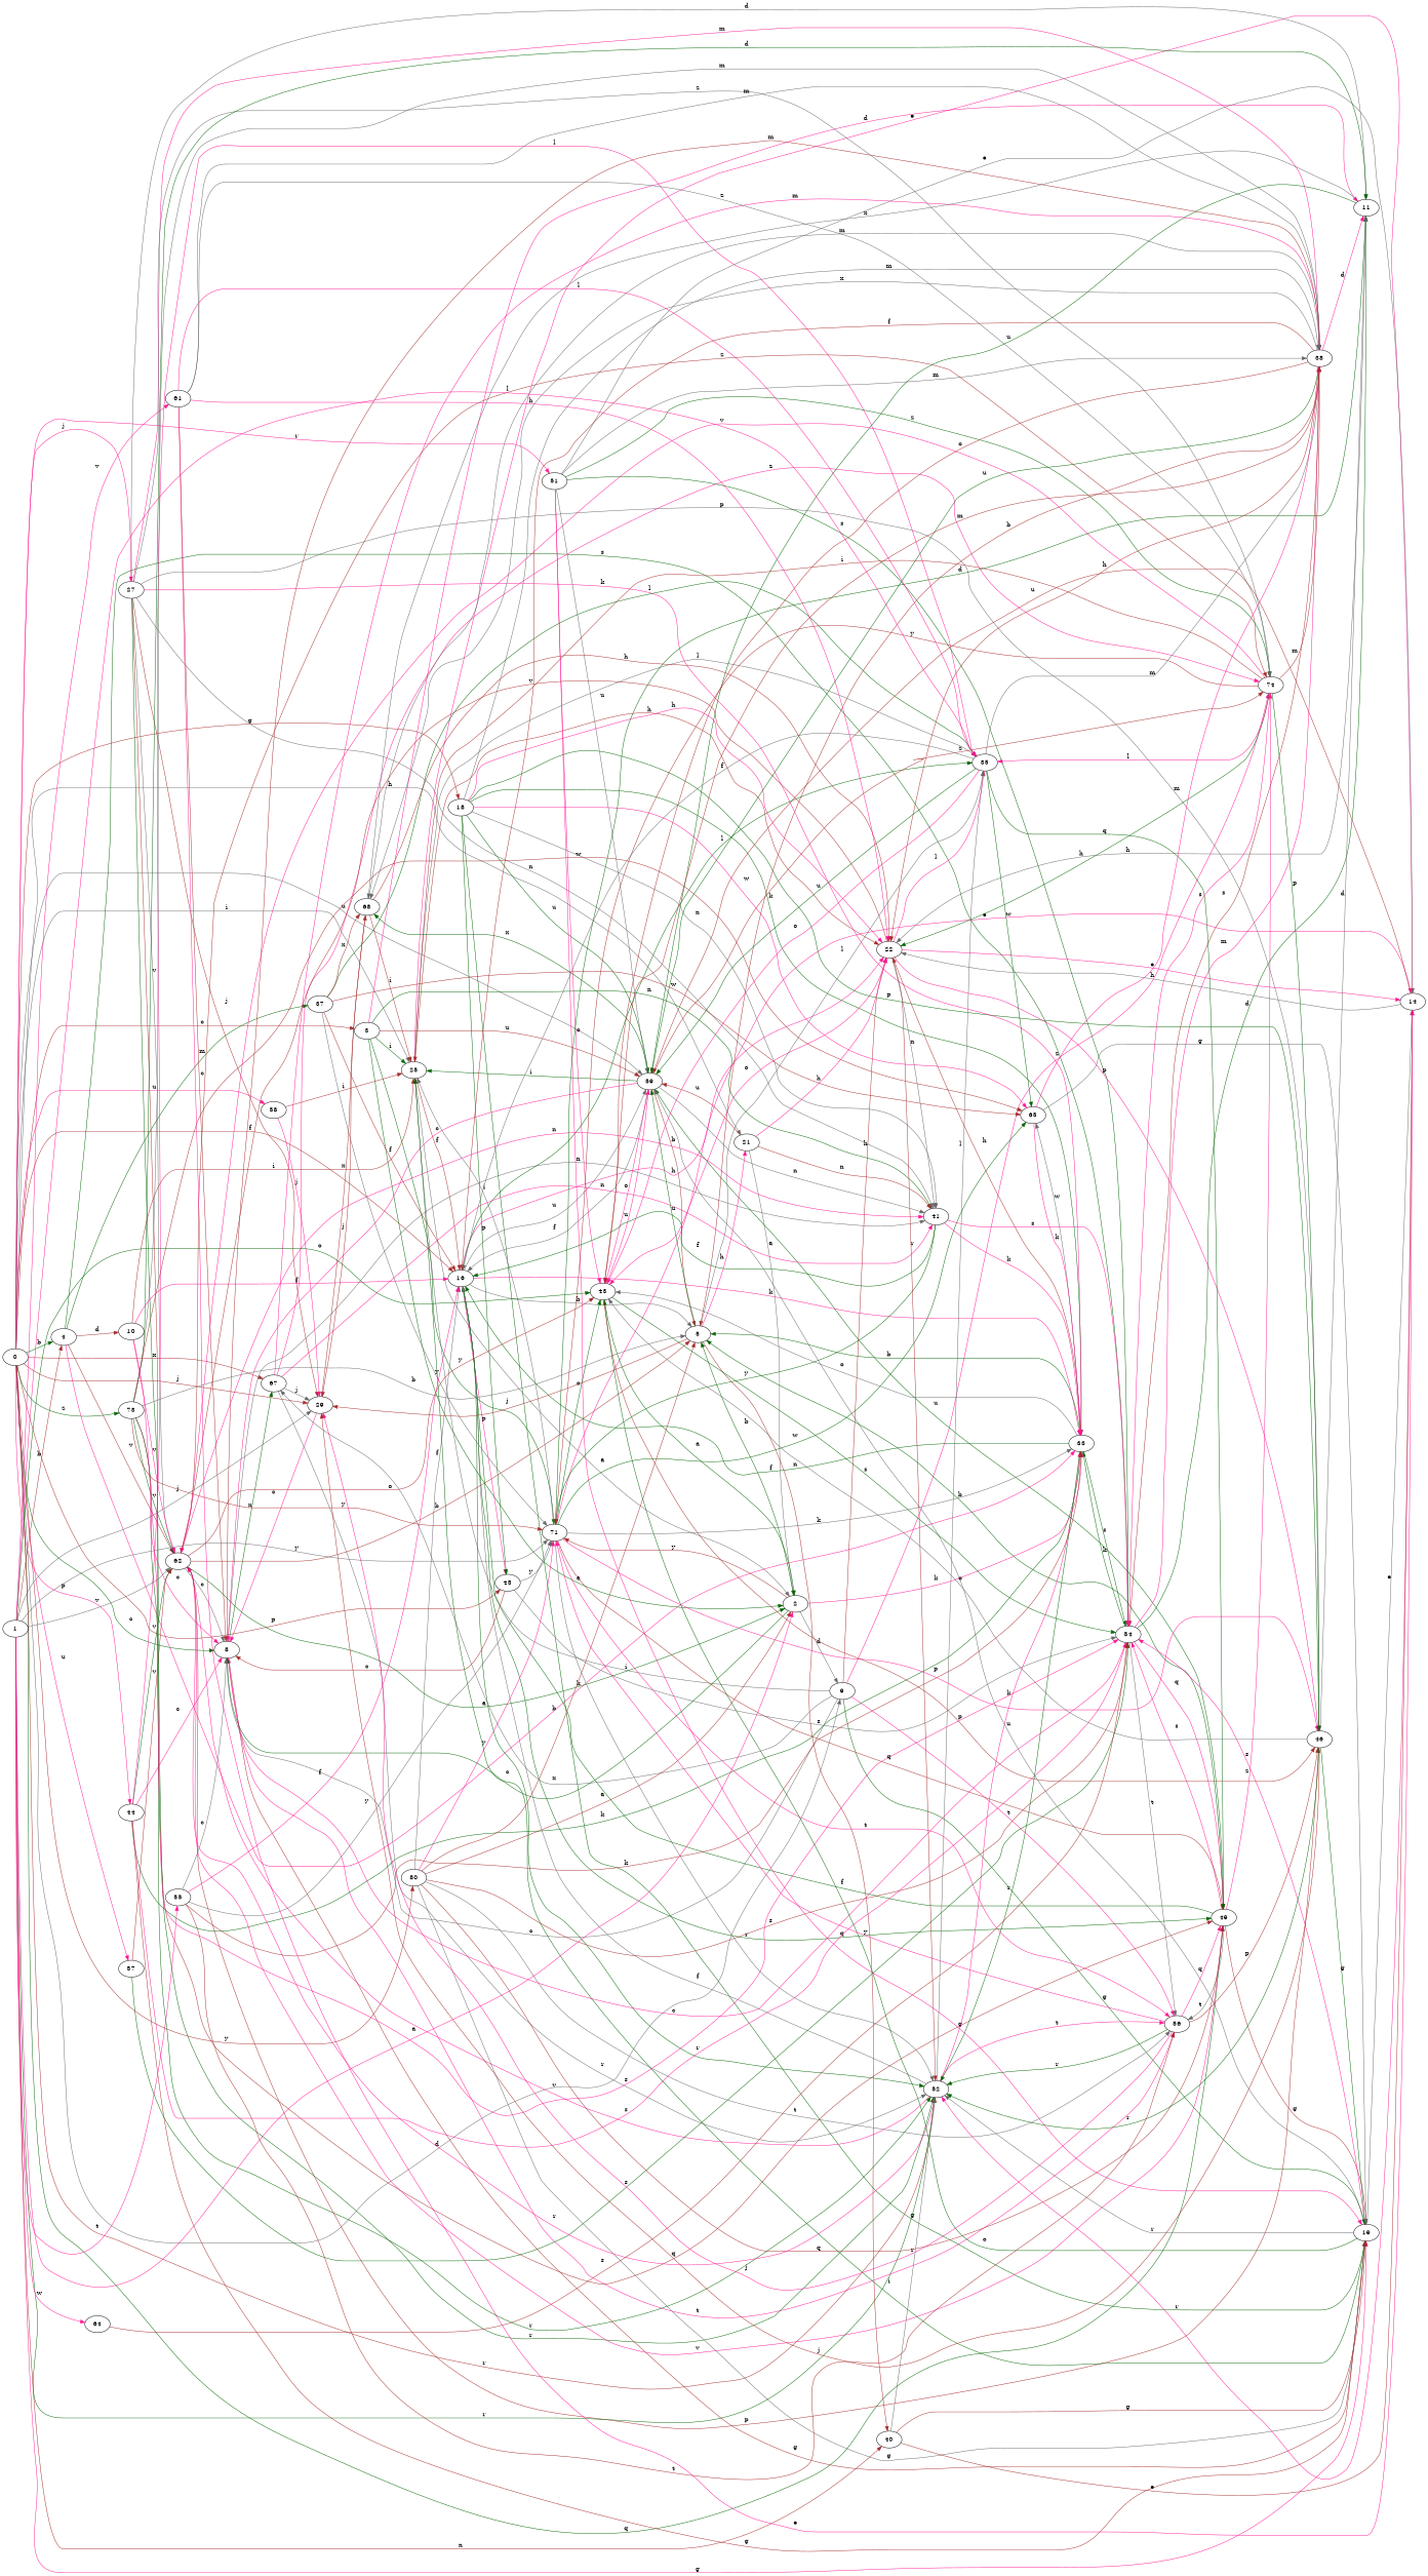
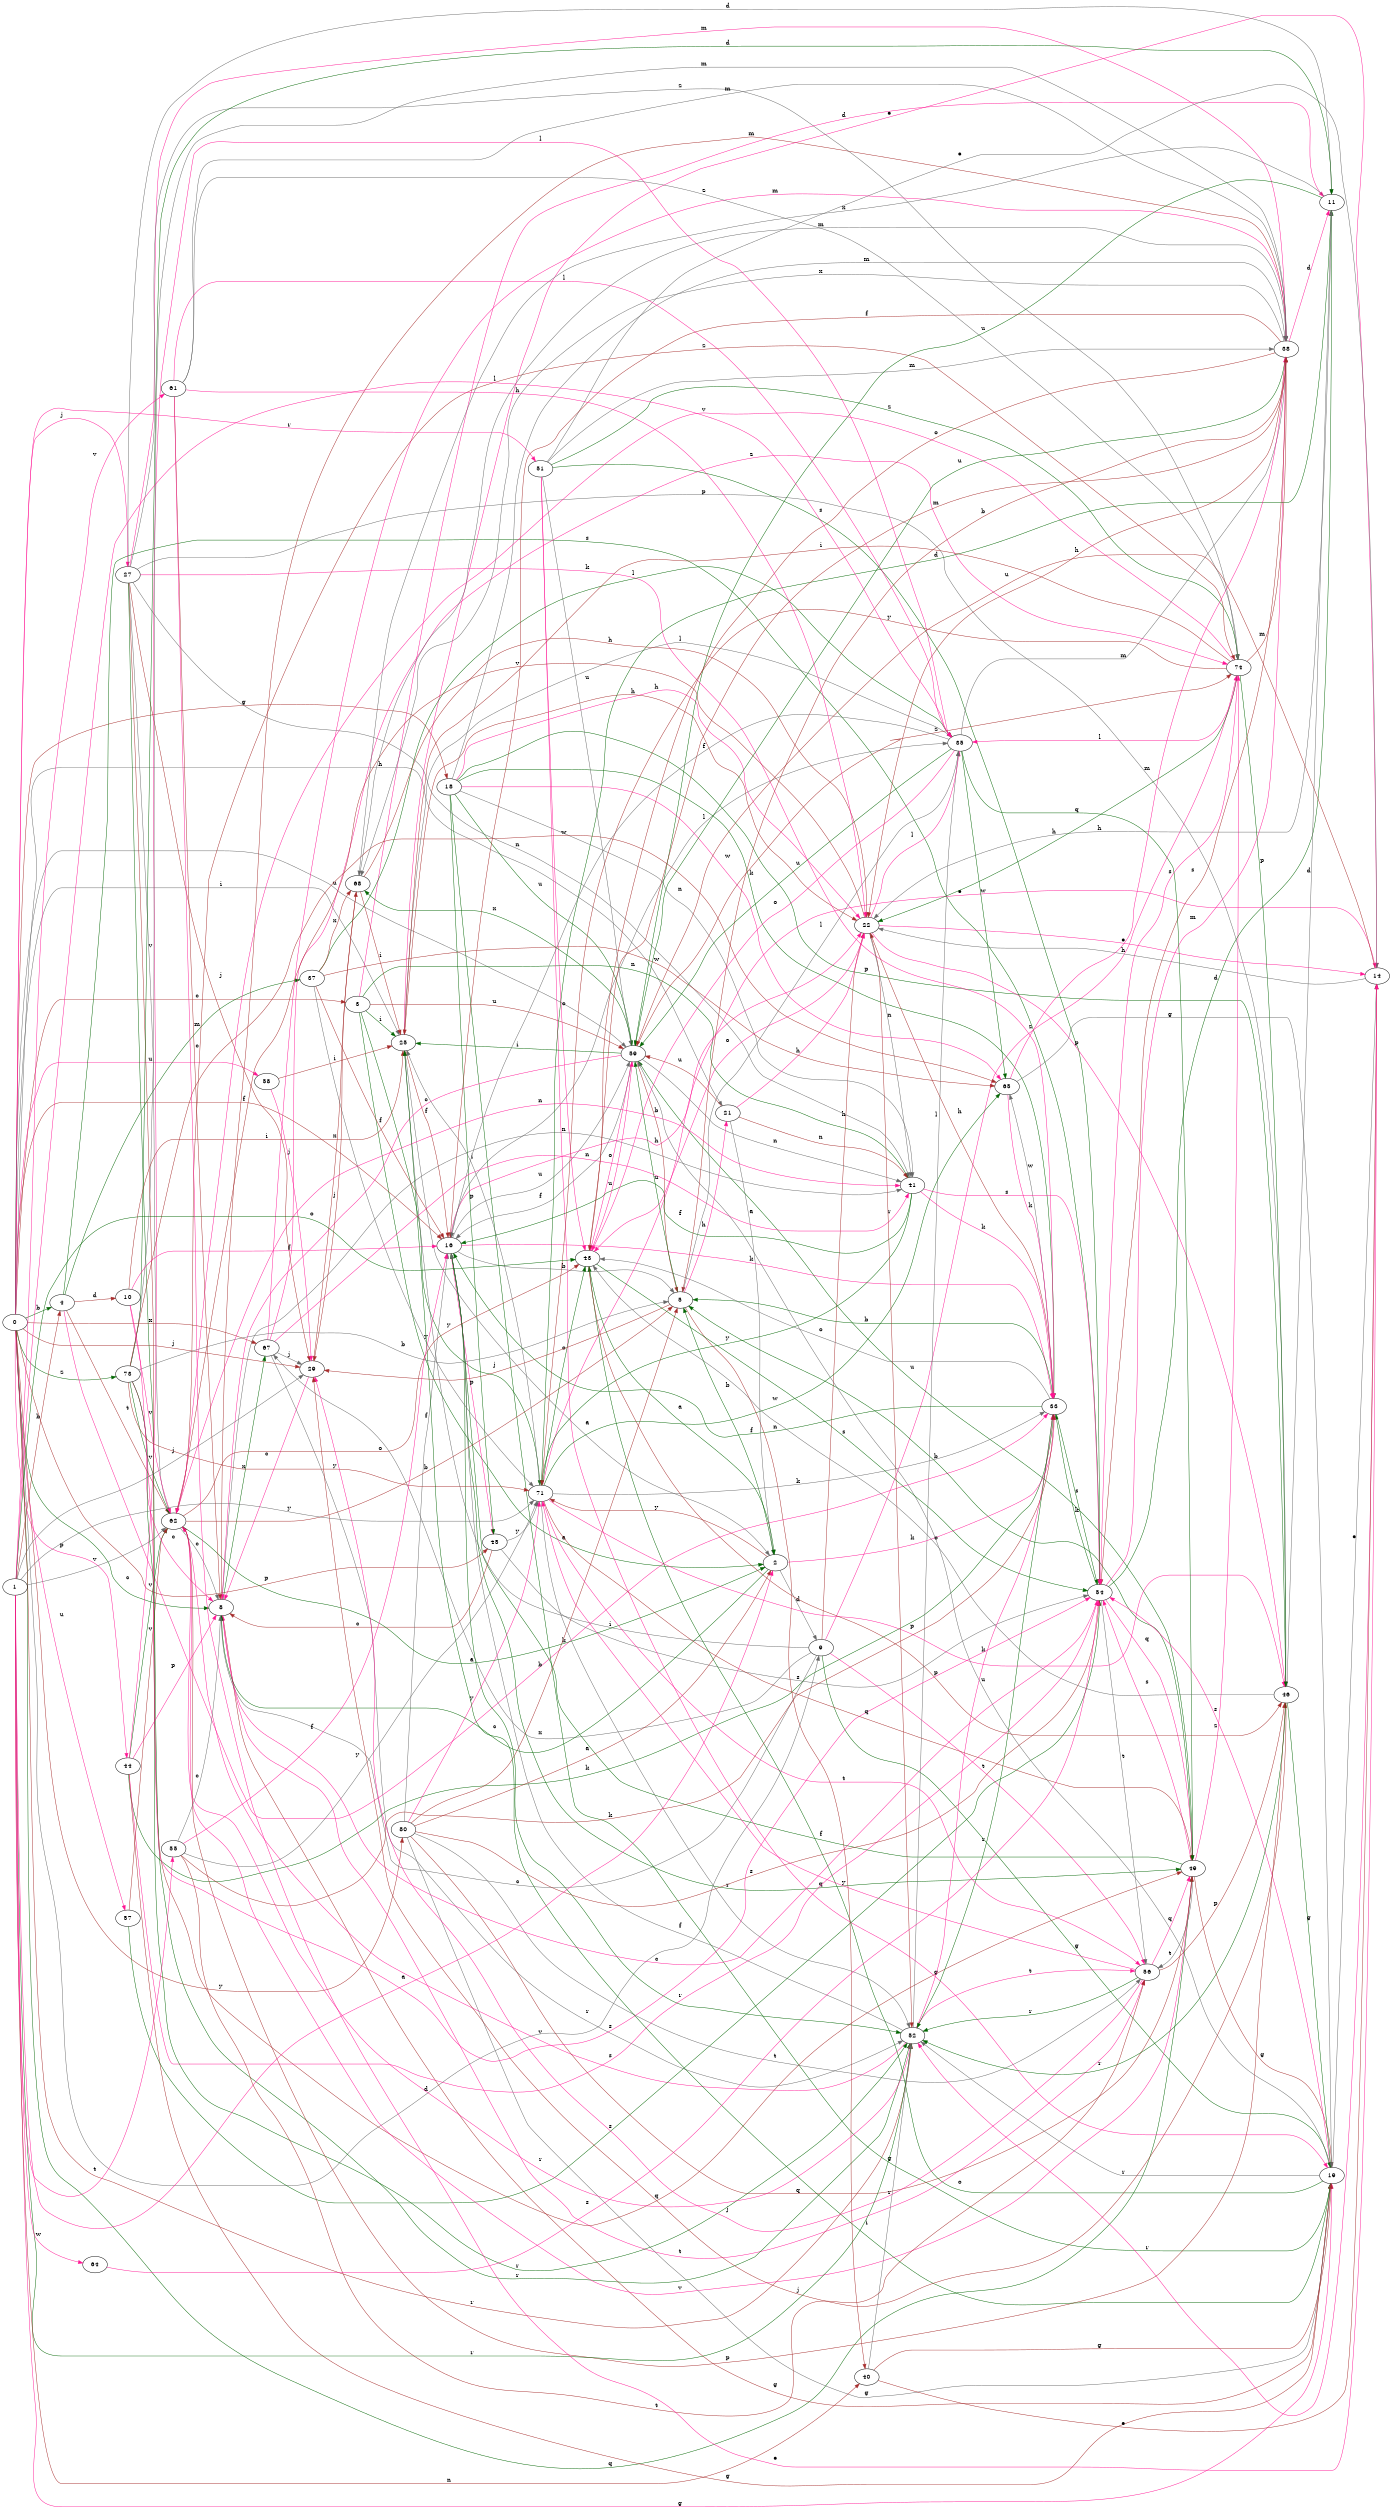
  strict digraph {
    rankdir=LR
    edge [color=deeppink]
    0
    4
    n3 [label=3]
    8
    9
    16
    18
    21
    25
    27
    29
    44
    45
    49
    51
    52
    57
    58
    59
    67
    n21 [label=80]
    73
    62
    33
    10
    37
    54
    2
    71
    11
    41
    19
    38
    56
    22
    74
    35
    5
    46
    65
    14
    68
    43
    1
    40
    55
    61
    64
    0 -> 4 [color=darkgreen label=b]
    0 -> n3 [color=brown label=c]
    0 -> 8 [color=darkgreen label=c]
    0 -> 9 [color=gray40 label=d]
    0 -> 16 [color=brown label=f]
    0 -> 18 [color=brown label=g]
    0 -> 21 [color=gray40 label=h]
    0 -> 25 [color=gray40 label=i]
    0 -> 27 [label=j]
    0 -> 29 [color=brown label=j]
    0 -> 44 [label=p]
    0 -> 45 [color=brown label=p]
    0 -> 49 [color=darkgreen label=q]
    0 -> 51 [label=r]
    0 -> 52 [color=brown label=r]
    0 -> 57 [label=u]
    0 -> 58 [label=u]
    0 -> 59 [color=gray40 label=u]
    0 -> 67 [color=brown label=x]
    0 -> n21 [color=brown label=y]
    0 -> 73 [color=darkgreen label=z]
-   4 -> 62 [color=brown label=v]
+   4 -> 62 [color=brown label=t]
    4 -> 33 [label=k]
    4 -> 10 [color=brown label=d]
    4 -> 37 [color=darkgreen label=m]
    4 -> 54 [color=darkgreen label=s]
    n3 -> 25 [color=darkgreen label=i]
    n3 -> 59 [color=brown label=u]
    n3 -> 2 [color=darkgreen label=a]
    n3 -> 71 [color=darkgreen label=y]
    n3 -> 11 [label=d]
    n3 -> 41 [color=darkgreen label=n]
    8 -> 67 [color=darkgreen label=x]
    8 -> 41 [color=gray40 label=n]
    8 -> 19 [color=brown label=g]
    8 -> 38 [color=brown label=m]
    8 -> 56 [label=t]
    9 -> 8 [color=gray40 label=c]
    9 -> 25 [color=gray40 label=i]
    9 -> 67 [color=gray40 label=x]
    9 -> 19 [color=darkgreen label=g]
    9 -> 56 [label=t]
    9 -> 22 [color=brown label=h]
    9 -> 74 [label=z]
    16 -> 45 [label=p]
    16 -> 49 [color=darkgreen label=q]
    16 -> 52 [color=darkgreen label=r]
    16 -> 59 [color=gray40 label=u]
    16 -> 33 [label=k]
    16 -> 22 [label=h]
-   16 -> 35 [color=darkgreen label=l]
+   16 -> 35 [color=gray40 label=l]
    16 -> 5 [color=gray40 label=b]
    18 -> 45 [color=darkgreen label=p]
    18 -> 59 [color=darkgreen label=u]
    18 -> 33 [color=darkgreen label=k]
    18 -> 41 [color=gray40 label=n]
    18 -> 19 [color=darkgreen label=g]
    18 -> 38 [color=gray40 label=m]
    18 -> 22 [label=h]
    18 -> 46 [color=darkgreen label=p]
    18 -> 65 [label=w]
    21 -> 59 [color=brown label=u]
    21 -> 2 [color=gray40 label=a]
    21 -> 41 [color=brown label=n]
    21 -> 22 [label=h]
    25 -> 16 [color=brown label=f]
    25 -> 2 [color=gray40 label=a]
    25 -> 22 [color=brown label=h]
    25 -> 35 [color=gray40 label=l]
    25 -> 14 [label=e]
    27 -> 29 [color=brown label=j]
    27 -> 49 [color=brown label=q]
    27 -> 52 [color=darkgreen label=r]
    27 -> 62 [color=gray40 label=v]
    27 -> 33 [label=k]
    27 -> 11 [color=gray40 label=d]
    27 -> 41 [color=gray40 label=n]
    27 -> 38 [label=m]
    27 -> 74 [color=gray40 label=z]
    27 -> 46 [color=gray40 label=p]
    29 -> 8 [label=c]
    29 -> 68 [color=brown label=x]
-   44 -> 8 [label=c]
+   44 -> 8 [label=p]
    44 -> 62 [color=darkgreen label=v]
    44 -> 33 [color=darkgreen label=k]
    44 -> 54 [label=s]
    44 -> 19 [color=brown label=g]
    44 -> 35 [label=l]
    45 -> 8 [color=brown label=c]
    45 -> 54 [color=gray40 label=s]
    45 -> 71 [color=gray40 label=y]
    49 -> 16 [color=darkgreen label=f]
    49 -> 59 [color=darkgreen label=u]
    49 -> 62 [label=v]
    49 -> 54 [label=s]
    49 -> 19 [color=brown label=g]
    49 -> 56 [color=gray40 label=t]
    49 -> 74 [label=z]
    49 -> 5 [color=darkgreen label=b]
    51 -> 59 [color=gray40 label=u]
    51 -> 54 [color=darkgreen label=s]
    51 -> 19 [label=g]
    51 -> 38 [color=gray40 label=m]
    51 -> 74 [color=darkgreen label=z]
    51 -> 14 [color=gray40 label=e]
    51 -> 43 [label=o]
    52 -> 16 [color=gray40 label=f]
    52 -> 62 [label=v]
    52 -> 33 [label=k]
    52 -> 56 [label=t]
    52 -> 35 [color=gray40 label=l]
    57 -> 62 [color=brown label=v]
    57 -> 54 [color=darkgreen label=s]
    58 -> 25 [color=brown label=i]
    58 -> 29 [label=j]
    59 -> 8 [label=c]
    59 -> 16 [color=gray40 label=f]
    59 -> 25 [color=darkgreen label=i]
    59 -> 41 [color=gray40 label=n]
    59 -> 74 [color=brown label=z]
    59 -> 5 [color=brown label=b]
    59 -> 68 [color=darkgreen label=x]
    59 -> 43 [label=o]
    67 -> 29 [color=gray40 label=j]
    67 -> 52 [color=gray40 label=r]
    67 -> 41 [label=n]
    67 -> 38 [label=m]
    67 -> 74 [label=z]
    n21 -> 16 [color=gray40 label=f]
    n21 -> 49 [color=brown label=q]
    n21 -> 54 [color=brown label=s]
    n21 -> 2 [color=brown label=a]
    n21 -> 71 [label=y]
    n21 -> 19 [color=gray40 label=g]
    n21 -> 56 [color=gray40 label=t]
    n21 -> 5 [color=brown label=b]
    73 -> 8 [label=c]
    73 -> 52 [color=darkgreen label=r]
    73 -> 62 [color=darkgreen label=v]
    73 -> 71 [color=brown label=y]
    73 -> 11 [color=darkgreen label=d]
    73 -> 38 [color=gray40 label=m]
    73 -> 5 [color=gray40 label=b]
    73 -> 65 [color=brown label=w]
    62 -> 8 [color=gray40 label=c]
    62 -> 52 [label=r]
    62 -> 2 [color=darkgreen label=a]
    62 -> 41 [label=n]
    62 -> 74 [color=brown label=z]
    62 -> 5 [color=brown label=b]
    62 -> 46 [color=brown label=p]
    62 -> 43 [color=brown label=o]
    33 -> 16 [color=darkgreen label=f]
    33 -> 52 [color=darkgreen label=r]
    33 -> 54 [color=darkgreen label=s]
    33 -> 22 [color=brown label=h]
    33 -> 5 [color=darkgreen label=b]
    33 -> 65 [color=gray40 label=w]
    33 -> 43 [color=gray40 label=o]
    10 -> 16 [label=f]
    10 -> 25 [color=brown label=i]
    10 -> 62 [label=v]
    10 -> 54 [label=s]
    37 -> 16 [color=brown label=f]
    37 -> 71 [color=gray40 label=y]
    37 -> 35 [color=darkgreen label=l]
    37 -> 65 [color=brown label=w]
    37 -> 68 [color=brown label=x]
    54 -> 8 [label=c]
    54 -> 49 [label=q]
    54 -> 33 [color=darkgreen label=k]
    54 -> 11 [color=darkgreen label=d]
    54 -> 38 [label=m]
    54 -> 56 [color=gray40 label=t]
    2 -> 8 [color=darkgreen label=c]
    2 -> 9 [color=gray40 label=d]
    2 -> 33 [label=k]
    2 -> 71 [color=brown label=y]
    2 -> 5 [color=darkgreen label=b]
    71 -> 25 [color=gray40 label=i]
    71 -> 49 [color=brown label=q]
    71 -> 52 [color=gray40 label=r]
    71 -> 33 [color=gray40 label=k]
    71 -> 11 [color=darkgreen label=d]
    71 -> 56 [label=t]
    71 -> 46 [label=p]
    71 -> 65 [color=darkgreen label=w]
    71 -> 14 [label=e]
    71 -> 43 [color=darkgreen label=o]
    11 -> 59 [color=darkgreen label=u]
    11 -> 22 [color=gray40 label=h]
    11 -> 68 [color=gray40 label=x]
    41 -> 16 [color=darkgreen label=f]
    41 -> 33 [label=k]
    41 -> 54 [label=s]
    41 -> 71 [color=darkgreen label=y]
    19 -> 25 [color=darkgreen label=i]
    19 -> 52 [color=gray40 label=r]
    19 -> 59 [color=gray40 label=u]
    19 -> 54 [label=s]
    19 -> 14 [color=gray40 label=e]
    19 -> 43 [color=darkgreen label=o]
    38 -> 16 [color=brown label=f]
    38 -> 59 [color=darkgreen label=u]
    38 -> 54 [color=brown label=s]
    38 -> 11 [label=d]
    38 -> 22 [color=brown label=h]
    38 -> 5 [color=brown label=b]
    38 -> 68 [color=gray40 label=x]
    38 -> 43 [color=brown label=o]
    56 -> 29 [label=j]
    56 -> 49 [label=q]
    56 -> 52 [color=darkgreen label=r]
    56 -> 71 [label=y]
    56 -> 46 [color=brown label=p]
    22 -> 52 [color=brown label=r]
    22 -> 62 [color=brown label=v]
    22 -> 41 [color=gray40 label=n]
    22 -> 35 [label=l]
    22 -> 46 [label=p]
    22 -> 14 [label=e]
    22 -> 43 [label=o]
    74 -> 25 [color=brown label=i]
    74 -> 62 [label=v]
    74 -> 54 [label=s]
    74 -> 71 [color=brown label=y]
    74 -> 38 [color=brown label=m]
    74 -> 22 [color=darkgreen label=h]
    74 -> 35 [label=l]
    74 -> 46 [color=darkgreen label=p]
    35 -> 16 [color=gray40 label=f]
    35 -> 49 [color=darkgreen label=q]
    35 -> 59 [color=darkgreen label=u]
    35 -> 38 [color=gray40 label=m]
    35 -> 65 [color=darkgreen label=w]
    35 -> 43 [label=o]
    5 -> 21 [label=h]
    5 -> 29 [color=brown label=j]
    5 -> 59 [color=darkgreen label=u]
    5 -> 35 [color=gray40 label=l]
    5 -> 40 [color=brown label=n]
    46 -> 29 [color=brown label=j]
    46 -> 52 [color=darkgreen label=r]
    46 -> 11 [color=gray40 label=d]
    46 -> 19 [color=darkgreen label=g]
    46 -> 43 [color=gray40 label=o]
    65 -> 33 [label=k]
    65 -> 19 [color=gray40 label=g]
    65 -> 38 [label=m]
    14 -> 52 [label=r]
    14 -> 59 [color=brown label=u]
    14 -> 22 [color=gray40 label=h]
    68 -> 25 [color=brown label=i]
    68 -> 29 [color=brown label=j]
    68 -> 38 [color=gray40 label=m]
    68 -> 22 [color=brown label=h]
    43 -> 59 [label=u]
    43 -> 54 [color=darkgreen label=s]
    43 -> 2 [color=darkgreen label=a]
    43 -> 38 [color=brown label=m]
    43 -> 46 [color=brown label=p]
    1 -> 4 [color=brown label=b]
    1 -> 29 [color=gray40 label=j]
    1 -> 52 [color=darkgreen label=r]
    1 -> 62 [color=gray40 label=v]
    1 -> 2 [label=a]
    1 -> 71 [color=gray40 label=y]
    1 -> 19 [label=g]
    1 -> 35 [label=l]
    1 -> 43 [color=darkgreen label=o]
    1 -> 40 [color=brown label=n]
    1 -> 55 [label=t]
    1 -> 61 [label=v]
    1 -> 64 [label=w]
    40 -> 52 [color=gray40 label=r]
    40 -> 19 [color=brown label=g]
    40 -> 14 [color=brown label=e]
    55 -> 8 [color=gray40 label=c]
    55 -> 16 [label=f]
    55 -> 33 [color=brown label=k]
    55 -> 71 [color=gray40 label=y]
    55 -> 56 [color=brown label=t]
    61 -> 8 [color=brown label=c]
    61 -> 38 [color=gray40 label=m]
    61 -> 22 [label=h]
    61 -> 74 [color=gray40 label=z]
    61 -> 35 [label=l]
    61 -> 14 [label=e]
-   64 -> 54 [color=brown label=s]
+   64 -> 54 [label=s]
  }
